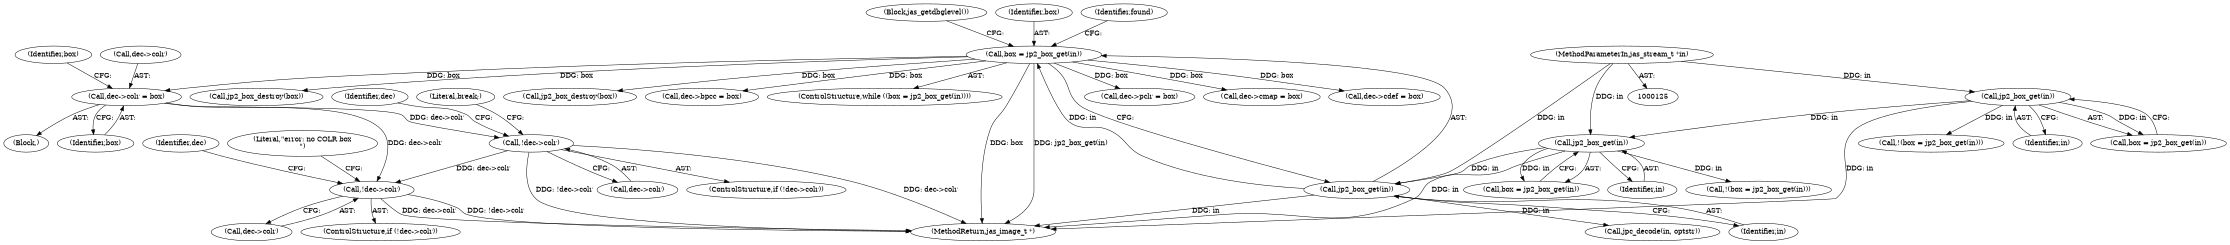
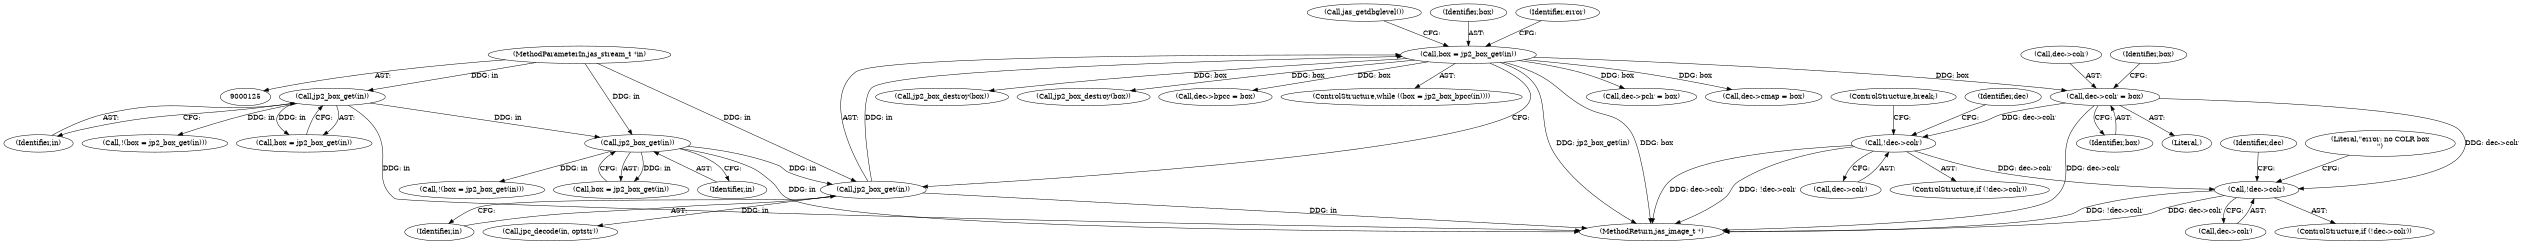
  digraph {
    n1 [label="(Call,dec->colr = box)"]
    n2 [label="(Call,!dec->colr)"]
    n3 [label="(Call,!dec->colr)"]
    n4 [label="(Identifier,box)"]
-   n5 [label="(Block,)"]
+   n5 [label="(Literal,)"]
    n6 [label="(MethodReturn,jas_image_t *)"]
    n7 [label="(Call,dec->colr)"]
    n8 [label="(ControlStructure,if (!dec->colr))"]
    n9 [label="(Call,dec->colr)"]
    n10 [label="(ControlStructure,if (!dec->colr))"]
    n11 [label="(Call,box = jp2_box_get(in))"]
    n12 [label="(Call,jp2_box_get(in))"]
    n13 [label="(Call,dec->pclr = box)"]
    n14 [label="(Call,dec->cmap = box)"]
-   n15 [label="(Call,dec->cdef = box)"]
    n16 [label="(Call,jp2_box_destroy(box))"]
    n17 [label="(Call,jp2_box_destroy(box))"]
    n18 [label="(Call,dec->bpcc = box)"]
-   n19 [label="(ControlStructure,while ((box = jp2_box_get(in))))"]
+   n19 [label="(ControlStructure,while ((box = jp2_box_bpcc(in))))"]
    n20 [label="(Identifier,in)"]
    n21 [label="(Call,jpc_decode(in, optstr))"]
    n22 [label="(Call,jp2_box_get(in))"]
    n23 [label="(Call,!(box = jp2_box_get(in)))"]
    n24 [label="(Call,box = jp2_box_get(in))"]
    n25 [label="(Identifier,in)"]
    n26 [label="(Call,jp2_box_get(in))"]
    n27 [label="(Call,box = jp2_box_get(in))"]
    n28 [label="(Identifier,in)"]
    n29 [label="(Call,!(box = jp2_box_get(in)))"]
    n30 [label="(MethodParameterIn,jas_stream_t *in)"]
-   1000125
+   1000125 [label=9000125]
    n32 [label="(Call,dec->colr)"]
-   n33 [label="(Block,jas_getdbglevel())"]
+   n33 [label="(Call,jas_getdbglevel())"]
    n34 [label="(Identifier,box)"]
    n35 [label="(Identifier,dec)"]
    n36 [label="(Literal,\"error: no COLR box\n\")"]
-   n37 [label="(Literal,break;)"]
+   n37 [label="(ControlStructure,break;)"]
    n38 [label="(Identifier,box)"]
-   n39 [label="(Identifier,found)"]
+   n39 [label="(Identifier,error)"]
    n40 [label="(Identifier,dec)"]
    n1 -> n2 [label="DDG: dec->colr"]
    n1 -> n3 [label="DDG: dec->colr"]
    n1 -> n4 [label="CFG: "]
    n1 -> n5 [label="AST: "]
+   n1 -> n6 [label="DDG: dec->colr"]
    n2 -> n3 [label="DDG: dec->colr"]
    n2 -> n6 [label="DDG: dec->colr"]
    n2 -> n6 [label="DDG: !dec->colr"]
    n2 -> n7 [label="CFG: "]
    n2 -> n8 [label="AST: "]
    n3 -> n6 [label="DDG: dec->colr"]
    n3 -> n6 [label="DDG: !dec->colr"]
    n3 -> n9 [label="CFG: "]
    n3 -> n10 [label="AST: "]
    n4 -> n1 [label="AST: "]
    n7 -> n2 [label="AST: "]
    n9 -> n3 [label="AST: "]
    n11 -> n1 [label="DDG: box"]
    n11 -> n6 [label="DDG: jp2_box_get(in)"]
    n11 -> n6 [label="DDG: box"]
    n11 -> n12 [label="CFG: "]
    n11 -> n13 [label="DDG: box"]
    n11 -> n14 [label="DDG: box"]
-   n11 -> n15 [label="DDG: box"]
    n11 -> n16 [label="DDG: box"]
    n11 -> n17 [label="DDG: box"]
    n11 -> n18 [label="DDG: box"]
    n11 -> n19 [label="AST: "]
    n12 -> n6 [label="DDG: in"]
    n12 -> n11 [label="AST: "]
    n12 -> n11 [label="DDG: in"]
    n12 -> n20 [label="CFG: "]
    n12 -> n21 [label="DDG: in"]
    n20 -> n12 [label="AST: "]
    n22 -> n6 [label="DDG: in"]
    n22 -> n12 [label="DDG: in"]
    n22 -> n23 [label="DDG: in"]
    n22 -> n24 [label="AST: "]
    n22 -> n24 [label="DDG: in"]
    n22 -> n25 [label="CFG: "]
    n24 -> n22 [label="CFG: "]
    n25 -> n22 [label="AST: "]
    n26 -> n6 [label="DDG: in"]
    n26 -> n22 [label="DDG: in"]
    n26 -> n27 [label="AST: "]
    n26 -> n27 [label="DDG: in"]
    n26 -> n28 [label="CFG: "]
    n26 -> n29 [label="DDG: in"]
    n27 -> n26 [label="CFG: "]
    n28 -> n26 [label="AST: "]
    n30 -> n12 [label="DDG: in"]
    n30 -> n22 [label="DDG: in"]
    n30 -> n26 [label="DDG: in"]
    n30 -> 1000125 [label="AST: "]
    n32 -> n1 [label="AST: "]
    n33 -> n11 [label="CFG: "]
    n34 -> n11 [label="AST: "]
    n35 -> n3 [label="CFG: "]
    n36 -> n3 [label="CFG: "]
    n37 -> n2 [label="CFG: "]
    n38 -> n1 [label="CFG: "]
    n39 -> n11 [label="CFG: "]
    n40 -> n2 [label="CFG: "]
  }
